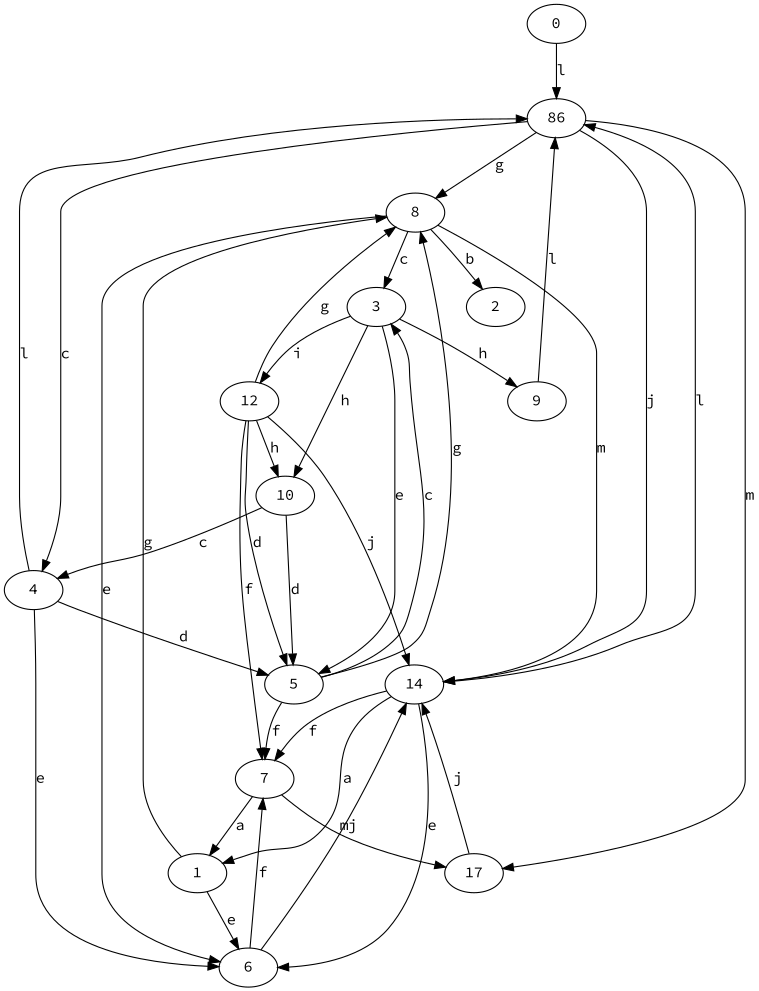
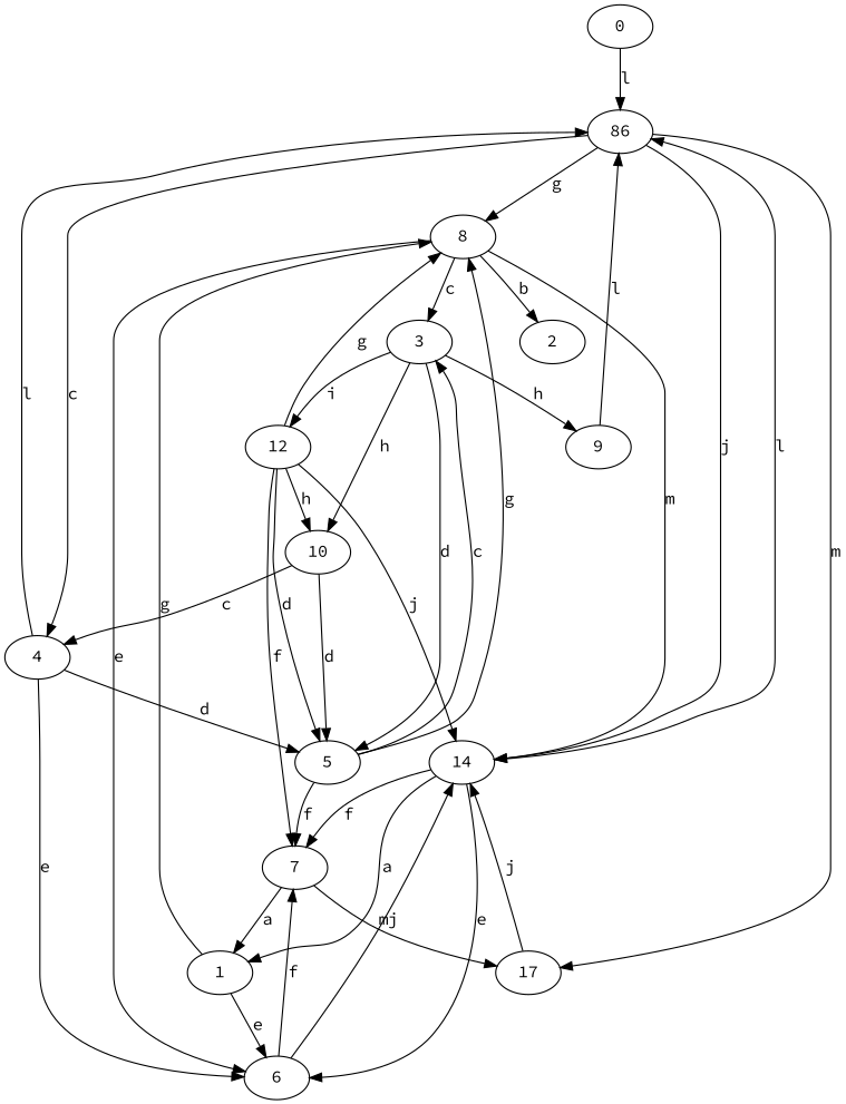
  strict digraph {
    fontname="Source Code Pro"
    node [fontname="Source Code Pro"]
    edge [fontname="Source Code Pro"]
    n1 [label=86]
    0
    8
    4
    14
    17
    1
    6
    7
    3
    2
    5
    9
    10
    12
    n1 -> 8 [label=g]
    n1 -> 4 [label=c]
    n1 -> 14 [label=j]
    n1 -> 17 [label=m]
    0 -> n1 [label=l]
    8 -> 14 [label=m]
    8 -> 6 [label=e]
    8 -> 3 [label=c]
    8 -> 2 [label=b]
    4 -> n1 [label=l]
    4 -> 6 [label=e]
    4 -> 5 [label=d]
    14 -> n1 [label=l]
    14 -> 1 [label=a]
    14 -> 6 [label=e]
    14 -> 7 [label=f]
    17 -> 14 [label=j]
    1 -> 8 [label=g]
    1 -> 6 [label=e]
    6 -> 14 [label=j]
    6 -> 7 [label=f]
    7 -> 17 [label=m]
    7 -> 1 [label=a]
-   3 -> 5 [label=e]
+   3 -> 5 [label=d]
    3 -> 9 [label=h]
    3 -> 10 [label=h]
    3 -> 12 [label=i]
    5 -> 8 [label=g]
    5 -> 7 [label=f]
    5 -> 3 [label=c]
    9 -> n1 [label=l]
    10 -> 4 [label=c]
    10 -> 5 [label=d]
    12 -> 8 [label=g]
    12 -> 14 [label=j]
    12 -> 7 [label=f]
    12 -> 5 [label=d]
    12 -> 10 [label=h]
  }
